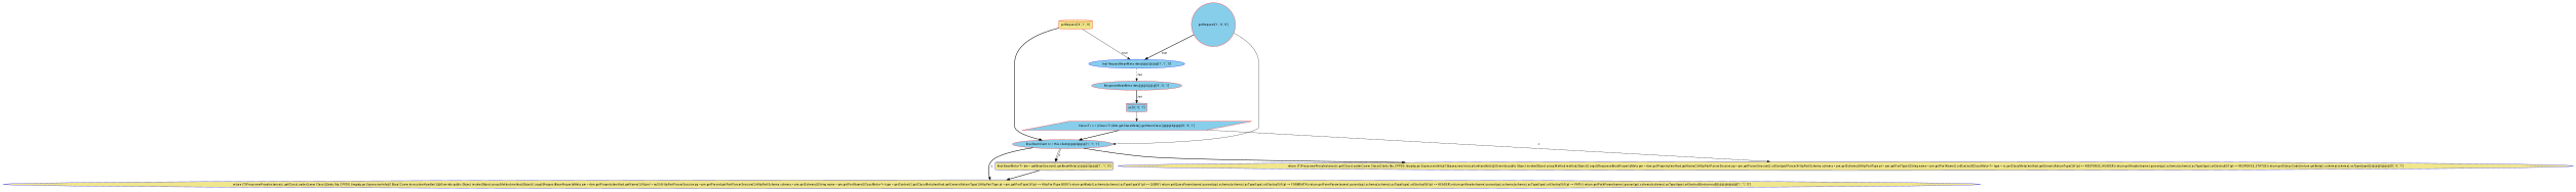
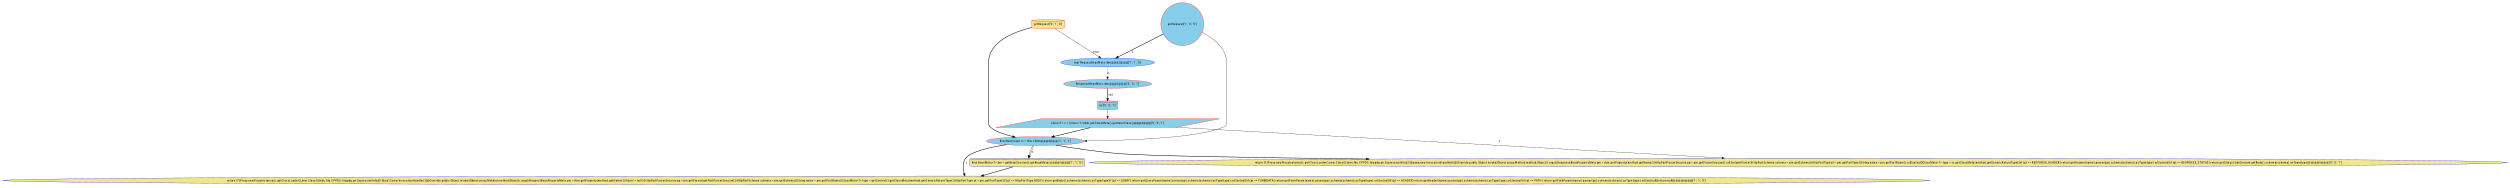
  digraph {
    fontname="Roboto Condensed"
    node [color=red fillcolor=skyblue fontname="Roboto Condensed" shape=ellipse style=filled]
    edge [fontname="Roboto Condensed" style=bold]
    n1 [fillcolor=khaki label="getRequest['0', '1', '0']" shape=cylinder]
    n2 [color=blue label="final RequestBeanMeta rbm@@@2@@@['1', '1', '0']"]
    n3 [label="final RestClient rc = this.client@@@4@@@['1', '1', '1']"]
    n4 [label="ResponseBeanMeta rbm@@@2@@@['0', '0', '1']"]
    n5 [color=blue fillcolor=khaki label="return (T)Proxy.newProxyInstance(c.getClassLoader(),new Class((((edu.fdu.CPPDG.tinypdg.pe.ExpressionInfo@15baaea,new InvocationHandler(){@Override public Object invoke(Object proxy,Method method,Object(( args){ResponseBeanPropertyMeta pm = rbm.getProperty(method.getName())HttpPartParserSession pp = pm.getParserSession().orElse(partParser)HttpPartSchema schema = pm.getSchema()HttpPartType pt = pm.getPartType()String name = pm.getPartName().orElse(null)ClassMeta<?> type = rc.getClassMeta(method.getGenericReturnType())if (pt == RESPONSE_HEADER) return getHeader(name).parser(pp).schema(schema).asType(type).orElse(null)if (pt == RESPONSE_STATUS) return getStatusCode()return getBody().schema(schema).asType(type)}})@@@5@@@['0', '0', '1']"]
    n6 [color=blue fillcolor=khaki label="final BeanMeta<T> bm = getBeanSession().getBeanMeta(c)@@@5@@@['1', '1', '0']" shape=cylinder]
    n7 [color=blue fillcolor=khaki label="return (T)Proxy.newProxyInstance(c.getClassLoader(),new Class((((edu.fdu.CPPDG.tinypdg.pe.ExpressionInfo@15baa12,new InvocationHandler(){@Override public Object invoke(Object proxy,Method method,Object(( args){RequestBeanPropertyMeta pm = rbm.getProperty(method.getName())if (pm != null) {HttpPartParserSession pp = pm.getParser(getPartParserSession())HttpPartSchema schema = pm.getSchema()String name = pm.getPartName()ClassMeta<?> type = getContext().getClassMeta(method.getGenericReturnType())HttpPartType pt = pm.getPartType()if (pt == HttpPartType.BODY) return getBody().schema(schema).asType(type)if (pt == QUERY) return getQueryParam(name).parser(pp).schema(schema).asType(type).orElse(null)if (pt == FORMDATA) return getFormParam(name).parser(pp).schema(schema).asType(type).orElse(null)if (pt == HEADER) return getHeader(name).parser(pp).schema(schema).asType(type).orElse(null)if (pt == PATH) return getPathParam(name).parser(pp).schema(schema).asType(type).orElse(null)}return null}})@@@6@@@['1', '1', '0']"]
    n8 [label="as['0', '0', '1']" shape=cylinder]
    n9 [label="Class<T> c = (Class<T>)rbm.getClassMeta().getInnerClass()@@@3@@@['0', '0', '1']" shape=parallelogram]
    n10 [label="getRequest['1', '0', '0']" shape=circle]
    n1 -> n2 [label=true style=solid]
    n1 -> n3
-   n2 -> n4 [label=true style=dashed]
+   n2 -> n4 [label=0 style=dashed]
    n3 -> n5
    n3 -> n6 [label=c style=solid]
    n3 -> n6 [style=solid]
    n3 -> n7 [label=c]
    n4 -> n8 [label=true]
    n6 -> n7
    n8 -> n9 [style=solid]
    n9 -> n3
    n9 -> n5 [label=c style=solid]
-   n10 -> n2 [label=true]
+   n10 -> n2 [label=0]
    n10 -> n3 [style=solid]
  }
